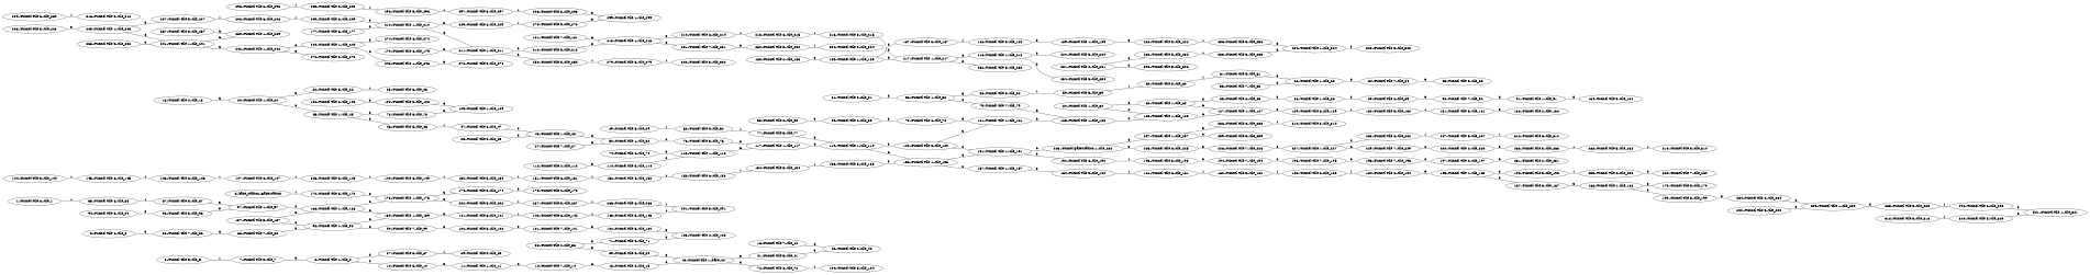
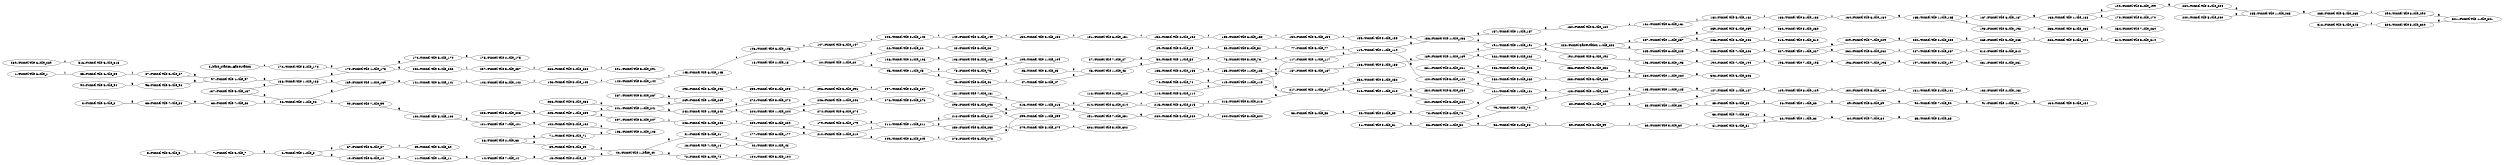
  graph {
    rankdir=LR
    n1 [label="0::base_station::BaseStation"]
    n2 [label="172::Tunnel Tile 5::tile_172"]
    n3 [label="173::Tunnel Tile 1::tile_173"]
    n4 [label="1::Tunnel Tile 6::tile_1"]
    n5 [label="35::Tunnel Tile 6::tile_35"]
    n6 [label="67::Tunnel Tile 5::tile_67"]
    n7 [label="3::Tunnel Tile 6::tile_3"]
    n8 [label="36::Tunnel Tile 7::tile_36"]
    n9 [label="68::Tunnel Tile 7::tile_68"]
    n10 [label="5::Tunnel Tile 5::tile_5"]
    n11 [label="7::Tunnel Tile 5::tile_7"]
    n12 [label="8::Tunnel Tile 1::tile_8"]
    n13 [label="10::Tunnel Tile 5::tile_10"]
    n14 [label="37::Tunnel Tile 5::tile_37"]
    n15 [label="11::Tunnel Tile 1::tile_11"]
    n16 [label="69::Tunnel Tile 5::tile_69"]
    n17 [label="14::Tunnel Tile 7::tile_14"]
    n18 [label="15::Tunnel Tile 2::tile_15"]
    n19 [label="40::Tunnel Tile 1::base_40"]
    n20 [label="41::Tunnel Tile 5::tile_41"]
    n21 [label="72::Tunnel Tile 6::tile_72"]
    n22 [label="16::Tunnel Tile 7::tile_16"]
    n23 [label="42::Tunnel Tile 2::tile_42"]
    n24 [label="18::Tunnel Tile 2::tile_18"]
    n25 [label="20::Tunnel Tile 1::tile_20"]
    n26 [label="22::Tunnel Tile 5::tile_22"]
    n27 [label="45::Tunnel Tile 1::tile_45"]
    n28 [label="23::Tunnel Tile 5::tile_23"]
    n29 [label="46::Tunnel Tile 5::tile_46"]
    n30 [label="73::Tunnel Tile 5::tile_73"]
    n31 [label="25::Tunnel Tile 5::tile_25"]
    n32 [label="48::Tunnel Tile 1::tile_48"]
    n33 [label="50::Tunnel Tile 1::tile_50"]
    n34 [label="27::Tunnel Tile 7::tile_27"]
    n35 [label="76::Tunnel Tile 5::tile_76"]
    n36 [label="29::Tunnel Tile 5::tile_29"]
    n37 [label="52::Tunnel Tile 5::tile_52"]
    n38 [label="77::Tunnel Tile 5::tile_77"]
    n39 [label="31::Tunnel Tile 5::tile_31"]
    n40 [label="56::Tunnel Tile 1::tile_56"]
    n41 [label="58::Tunnel Tile 5::tile_58"]
    n42 [label="79::Tunnel Tile 7::tile_79"]
    n43 [label="33::Tunnel Tile 7::tile_33"]
    n44 [label="62::Tunnel Tile 1::tile_62"]
    n45 [label="64::Tunnel Tile 7::tile_64"]
    n46 [label="97::Tunnel Tile 1::tile_97"]
    n47 [label="98::Tunnel Tile 1::tile_98"]
    n48 [label="38::Tunnel Tile 2::tile_38"]
    n49 [label="39::Tunnel Tile 5::tile_39"]
    n50 [label="71::Tunnel Tile 5::tile_71"]
    n51 [label="103::Tunnel Tile 2::tile_103"]
    n52 [label="104::Tunnel Tile 5::tile_104"]
    n53 [label="47::Tunnel Tile 6::tile_47"]
    n54 [label="109::Tunnel Tile 1::tile_109"]
    n55 [label="117::Tunnel Tile 1::tile_117"]
    n56 [label="119::Tunnel Tile 1::tile_119"]
    n57 [label="53::Tunnel Tile 6::tile_53"]
    n58 [label="55::Tunnel Tile 2::tile_55"]
    n59 [label="78::Tunnel Tile 6::tile_78"]
    n60 [label="121::Tunnel Tile 1::tile_121"]
    n61 [label="59::Tunnel Tile 5::tile_59"]
    n62 [label="123::Tunnel Tile 1::tile_123"]
    n63 [label="60::Tunnel Tile 5::tile_60"]
    n64 [label="61::Tunnel Tile 5::tile_61"]
    n65 [label="65::Tunnel Tile 5::tile_65"]
    n66 [label="138::Tunnel Tile 1::tile_138"]
    n67 [label="99::Tunnel Tile 7::tile_99"]
    n68 [label="139::Tunnel Tile 1::tile_139"]
    n69 [label="74::Tunnel Tile 6::tile_74"]
    n70 [label="115::Tunnel Tile 1::tile_115"]
    n71 [label="120::Tunnel Tile 5::tile_120"]
    n72 [label="156::Tunnel Tile 1::tile_156"]
    n73 [label="125::Tunnel Tile 1::tile_125"]
    n74 [label="80::Tunnel Tile 1::tile_80"]
    n75 [label="83::Tunnel Tile 1::tile_83"]
    n76 [label="85::Tunnel Tile 6::tile_85"]
    n77 [label="127::Tunnel Tile 1::tile_127"]
    n78 [label="86::Tunnel Tile 1::tile_86"]
    n79 [label="129::Tunnel Tile 6::tile_129"]
    n80 [label="89::Tunnel Tile 6::tile_89"]
    n81 [label="90::Tunnel Tile 7::tile_90"]
    n82 [label="91::Tunnel Tile 1::tile_91"]
    n83 [label="134::Tunnel Tile 5::tile_134"]
    n84 [label="94::Tunnel Tile 5::tile_94"]
    n85 [label="96::Tunnel Tile 5::tile_96"]
    n86 [label="100::Tunnel Tile 5::tile_100"]
    n87 [label="141::Tunnel Tile 6::tile_141"]
    n88 [label="101::Tunnel Tile 7::tile_101"]
    n89 [label="102::Tunnel Tile 5::tile_102"]
    n90 [label="106::Tunnel Tile 2::tile_106"]
    n91 [label="108::Tunnel Tile 5::tile_108"]
    n92 [label="112::Tunnel Tile 2::tile_112"]
    n93 [label="114::Tunnel Tile 5::tile_114"]
    n94 [label="157::Tunnel Tile 1::tile_157"]
    n95 [label="191::Tunnel Tile 1::tile_191"]
    n96 [label="130::Tunnel Tile 5::tile_130"]
    n97 [label="131::Tunnel Tile 5::tile_131"]
    n98 [label="132::Tunnel Tile 2::tile_132"]
    n99 [label="137::Tunnel Tile 5::tile_137"]
    n100 [label="174::Tunnel Tile 5::tile_174"]
    n101 [label="202::Tunnel Tile 5::tile_202"]
    n102 [label="142::Tunnel Tile 6::tile_142"]
    n103 [label="143::Tunnel Tile 5::tile_143"]
    n104 [label="144::Tunnel Tile 5::tile_144"]
    n105 [label="145::Tunnel Tile 6::tile_145"]
    n106 [label="146::Tunnel Tile 6::tile_146"]
    n107 [label="147::Tunnel Tile 6::tile_147"]
    n108 [label="648::Tunnel Tile 5::tile_148"]
    n109 [label="149::Tunnel Tile 6::tile_149"]
    n110 [label="150::Tunnel Tile 5::tile_150"]
    n111 [label="151::Tunnel Tile 6::tile_151"]
    n112 [label="152::Tunnel Tile 6::tile_152"]
    n113 [label="153::Tunnel Tile 6::tile_153"]
    n114 [label="154::Tunnel Tile 5::tile_154"]
    n115 [label="155::Tunnel Tile 5::tile_155"]
    n116 [label="160::Tunnel Tile 5::tile_160"]
    n117 [label="192::Tunnel Tile 6::tile_192"]
    n118 [label="223::Tunnel BaseStation 1::tile_223"]
    n119 [label="161::Tunnel Tile 6::tile_161"]
    n120 [label="162::Tunnel Tile 5::tile_162"]
    n121 [label="163::Tunnel Tile 6::tile_163"]
    n122 [label="164::Tunnel Tile 6::tile_164"]
    n123 [label="165::Tunnel Tile 1::tile_165"]
    n124 [label="167::Tunnel Tile 6::tile_167"]
    n125 [label="198::Tunnel Tile 5::tile_198"]
    n126 [label="168::Tunnel Tile 1::tile_168"]
    n127 [label="233::Tunnel Tile 6::tile_233"]
    n128 [label="170::Tunnel Tile 5::tile_170"]
    n129 [label="199::Tunnel Tile 5::tile_199"]
    n130 [label="234::Tunnel Tile 2::tile_234"]
    n131 [label="175::Tunnel Tile 2::tile_175"]
    n132 [label="237::Tunnel Tile 5::tile_237"]
    n133 [label="177::Tunnel Tile 6::tile_177"]
    n134 [label="210::Tunnel Tile 1::tile_210"]
    n135 [label="211::Tunnel Tile 1::tile_211"]
    n136 [label="249::Tunnel Tile 6::tile_249"]
    n137 [label="179::Tunnel Tile 6::tile_179"]
    n138 [label="212::Tunnel Tile 5::tile_212"]
    n139 [label="250::Tunnel Tile 5::tile_250"]
    n140 [label="181::Tunnel Tile 7::tile_181"]
    n141 [label="213::Tunnel Tile 1::tile_213"]
    n142 [label="214::Tunnel Tile 6::tile_214"]
    n143 [label="251::Tunnel Tile 7::tile_251"]
    n144 [label="183::Tunnel Tile 2::tile_183"]
    n145 [label="185::Tunnel Tile 1::tile_185"]
    n146 [label="187::Tunnel Tile 5::tile_187"]
    n147 [label="217::Tunnel Tile 1::tile_217"]
    n148 [label="188::Tunnel Tile 5::tile_188"]
    n149 [label="218::Tunnel Tile 1::tile_218"]
    n150 [label="252::Tunnel Tile 5::tile_252"]
    n151 [label="189::Tunnel Tile 1::tile_189"]
    n152 [label="222::Tunnel Tile 5::tile_222"]
    n153 [label="256::Tunnel Tile 5::tile_256"]
    n154 [label="193::Tunnel Tile 5::tile_193"]
    n155 [label="225::Tunnel Tile 6::tile_225"]
    n156 [label="257::Tunnel Tile 1::tile_257"]
    n157 [label="194::Tunnel Tile 7::tile_194"]
    n158 [label="195::Tunnel Tile 7::tile_195"]
    n159 [label="196::Tunnel Tile 7::tile_196"]
    n160 [label="197::Tunnel Tile 2::tile_197"]
    n161 [label="231::Tunnel Tile 2::tile_231"]
    n162 [label="264::Tunnel Tile 7::tile_264"]
    n163 [label="235::Tunnel Tile 1::tile_235"]
    n164 [label="200::Tunnel Tile 5::tile_200"]
    n165 [label="265::Tunnel Tile 5::tile_265"]
    n166 [label="266::Tunnel Tile 6::tile_266"]
    n167 [label="203::Tunnel Tile 5::tile_203"]
    n168 [label="205::Tunnel Tile 1::tile_205"]
    n169 [label="207::Tunnel Tile 5::tile_207"]
    n170 [label="241::Tunnel Tile 1::tile_241"]
    n171 [label="208::Tunnel Tile 6::tile_208"]
    n172 [label="242::Tunnel Tile 1::tile_242"]
    n173 [label="269::Tunnel Tile 1::tile_269"]
    n174 [label="209::Tunnel Tile 6::tile_209"]
    n175 [label="278::Tunnel Tile 5::tile_278"]
    n176 [label="279::Tunnel Tile 5::tile_279"]
    n177 [label="215::Tunnel Tile 6::tile_215"]
    n178 [label="280::Tunnel Tile 5::tile_280"]
    n179 [label="216::Tunnel Tile 5::tile_216"]
    n180 [label="220::Tunnel Tile 5::tile_220"]
    n181 [label="254::Tunnel Tile 5::tile_254"]
    n182 [label="284::Tunnel Tile 1::tile_284"]
    n183 [label="226::Tunnel Tile 7::tile_226"]
    n184 [label="259::Tunnel Tile 5::tile_259"]
    n185 [label="286::Tunnel Tile 6::tile_286"]
    n186 [label="227::Tunnel Tile 1::tile_227"]
    n187 [label="229::Tunnel Tile 7::tile_229"]
    n188 [label="262::Tunnel Tile 6::tile_262"]
    n189 [label="230::Tunnel Tile 2::tile_230"]
    n190 [label="287::Tunnel Tile 5::tile_287"]
    n191 [label="263::Tunnel Tile 5::tile_263"]
    n192 [label="288::Tunnel Tile 5::tile_288"]
    n193 [label="290::Tunnel Tile 6::tile_290"]
    n194 [label="291::Tunnel Tile 5::tile_291"]
    n195 [label="238::Tunnel Tile 5::tile_238"]
    n196 [label="244::Tunnel Tile 1::tile_244"]
    n197 [label="272::Tunnel Tile 5::tile_272"]
    n198 [label="246::Tunnel Tile 1::tile_246"]
    n199 [label="274::Tunnel Tile 6::tile_274"]
    n200 [label="276::Tunnel Tile 5::tile_276"]
    n201 [label="299::Tunnel Tile 1::tile_299"]
    n202 [label="302::Tunnel Tile 5::tile_302"]
    n203 [label="304::Tunnel Tile 5::tile_304"]
    n204 [label="308::Tunnel Tile 5::tile_308"]
+   n205 [label="260::Tunnel Tile 5::tile_260"]
    n206 [label="310::Tunnel Tile 5::tile_310"]
    n207 [label="312::Tunnel Tile 6::tile_312"]
    n208 [label="314::Tunnel Tile 5::tile_314"]
    n209 [label="289::Tunnel Tile 6::tile_289"]
    n210 [label="316::Tunnel Tile 5::tile_316"]
    n211 [label="321::Tunnel Tile 1::tile_321"]
    n212 [label="267::Tunnel Tile 5::tile_267"]
    n213 [label="281::Tunnel Tile 2::tile_281"]
    n214 [label="282::Tunnel Tile 5::tile_282"]
    n215 [label="306::Tunnel Tile 5::tile_306"]
    n216 [label="283::Tunnel Tile 5::tile_283"]
    n217 [label="293::Tunnel Tile 6::tile_293"]
    n218 [label="295::Tunnel Tile 5::tile_295"]
    n219 [label="296::Tunnel Tile 5::tile_296"]
    n220 [label="297::Tunnel Tile 5::tile_297"]
    n221 [label="298::Tunnel Tile 5::tile_298"]
    n222 [label="318::Tunnel Tile 5::tile_318"]
    n223 [label="320::Tunnel Tile 5::tile_320"]
    n1 -- n2 [label=1]
    n2 -- n3 [label=3]
    n3 -- n100 [label=3]
    n3 -- n101 [label=3]
    n4 -- n5 [label=1]
    n5 -- n6 [label=1]
    n6 -- n46 [label=3]
    n7 -- n8 [label=3]
    n8 -- n9 [label=6]
    n9 -- n47 [label=6]
    n10 -- n11 [label=1]
    n11 -- n12 [label=3]
    n12 -- n13 [label=3]
    n12 -- n14 [label=3]
    n13 -- n15 [label=3]
    n14 -- n16 [label=1]
    n15 -- n17 [label=6]
    n17 -- n18 [label=6]
    n18 -- n19 [label=6]
    n19 -- n20 [label=3]
    n19 -- n21 [label=3]
    n20 -- n23 [label=3]
    n21 -- n52 [label=1]
    n22 -- n23 [label=6]
    n24 -- n25 [label=6]
    n25 -- n26 [label=3]
    n25 -- n27 [label=6]
    n26 -- n28 [label=1]
    n27 -- n29 [label=3]
    n27 -- n30 [label=3]
    n29 -- n53 [label=1]
    n30 -- n54 [label=3]
    n31 -- n32 [label=3]
    n32 -- n33 [label=6]
    n33 -- n35 [label=3]
    n34 -- n33 [label=6]
    n35 -- n55 [label=3]
    n36 -- n37 [label=1]
    n37 -- n38 [label=1]
    n38 -- n56 [label=3]
    n39 -- n40 [label=3]
    n40 -- n41 [label=3]
    n40 -- n42 [label=6]
    n41 -- n61 [label=1]
    n42 -- n62 [label=6]
    n43 -- n44 [label=6]
    n44 -- n45 [label=6]
    n45 -- n65 [label=3]
    n46 -- n66 [label=6]
    n47 -- n67 [label=6]
    n47 -- n68 [label=6]
    n48 -- n49 [label=3]
    n48 -- n50 [label=3]
    n49 -- n19 [label=3]
    n50 -- n51 [label=3]
    n53 -- n32 [label=3]
    n55 -- n56 [label=6]
    n56 -- n71 [label=3]
    n56 -- n72 [label=6]
    n57 -- n58 [label=3]
    n58 -- n59 [label=3]
    n59 -- n60 [label=3]
    n60 -- n62 [label=6]
    n61 -- n63 [label=1]
    n62 -- n73 [label=6]
    n63 -- n64 [label=1]
    n64 -- n44 [label=3]
    n66 -- n3 [label=6]
    n66 -- n68 [label=6]
    n67 -- n86 [label=3]
    n68 -- n87 [label=3]
    n69 -- n70 [label=3]
    n70 -- n55 [label=6]
    n71 -- n60 [label=3]
    n72 -- n94 [label=6]
    n72 -- n95 [label=6]
    n73 -- n77 [label=6]
    n74 -- n73 [label=6]
    n74 -- n75 [label=6]
    n75 -- n76 [label=3]
    n75 -- n77 [label=6]
    n76 -- n78 [label=3]
    n77 -- n79 [label=3]
    n78 -- n80 [label=3]
    n79 -- n96 [label=1]
    n80 -- n81 [label=3]
    n81 -- n82 [label=6]
    n82 -- n83 [label=3]
    n84 -- n85 [label=5]
    n85 -- n46 [label=3]
    n86 -- n88 [label=3]
    n87 -- n102 [label=1]
    n88 -- n89 [label=3]
    n89 -- n51 [label=3]
    n90 -- n91 [label=3]
    n91 -- n54 [label=3]
    n92 -- n93 [label=3]
    n93 -- n70 [label=3]
    n94 -- n116 [label=3]
    n95 -- n117 [label=3]
    n95 -- n118 [label=6]
    n96 -- n97 [label=1]
    n97 -- n98 [label=3]
    n99 -- n47 [label=6]
    n99 -- n66 [label=3]
    n100 -- n131 [label=3]
    n101 -- n132 [label=1]
    n102 -- n103 [label=1]
-   n103 -- n194 [label=1]
+   n103 -- n104 [label=1]
    n104 -- n105 [label=1]
    n105 -- n106 [label=1]
    n106 -- n107 [label=1]
    n107 -- n108 [label=1]
    n108 -- n109 [label=1]
    n109 -- n110 [label=1]
    n110 -- n111 [label=1]
    n111 -- n112 [label=1]
    n112 -- n113 [label=1]
    n113 -- n114 [label=1]
    n114 -- n115 [label=1]
    n115 -- n72 [label=3]
    n116 -- n119 [label=1]
    n117 -- n154 [label=1]
    n118 -- n155 [label=3]
    n118 -- n156 [label=6]
    n119 -- n120 [label=1]
    n120 -- n121 [label=1]
    n121 -- n122 [label=1]
    n122 -- n123 [label=3]
    n123 -- n124 [label=3]
    n123 -- n125 [label=3]
    n124 -- n126 [label=3]
    n125 -- n127 [label=1]
    n126 -- n128 [label=3]
    n126 -- n129 [label=3]
    n127 -- n162 [label=3]
    n129 -- n130 [label=3]
    n130 -- n163 [label=6]
    n132 -- n166 [label=1]
    n133 -- n134 [label=3]
-   n134 -- n135 [label=6]
+   n134 -- n135 [label=1]
    n134 -- n136 [label=3]
    n135 -- n138 [label=3]
    n135 -- n139 [label=3]
    n136 -- n175 [label=1]
    n137 -- n135 [label=3]
    n138 -- n141 [label=3]
    n139 -- n176 [label=1]
    n140 -- n141 [label=6]
    n141 -- n142 [label=3]
    n141 -- n143 [label=6]
    n142 -- n177 [label=1]
    n143 -- n178 [label=3]
    n144 -- n145 [label=6]
    n145 -- n146 [label=3]
    n145 -- n147 [label=6]
    n146 -- n148 [label=1]
    n147 -- n149 [label=6]
    n147 -- n150 [label=3]
    n148 -- n151 [label=3]
    n149 -- n180 [label=3]
    n149 -- n181 [label=3]
-   n71 -- n95 [label=6]
+   n151 -- n95 [label=6]
    n151 -- n152 [label=3]
    n152 -- n153 [label=1]
    n153 -- n182 [label=3]
    n154 -- n157 [label=3]
    n155 -- n183 [label=3]
    n156 -- n184 [label=3]
    n156 -- n185 [label=3]
    n157 -- n158 [label=6]
    n158 -- n159 [label=6]
    n159 -- n160 [label=6]
    n160 -- n161 [label=6]
    n163 -- n165 [label=3]
    n164 -- n163 [label=3]
    n165 -- n193 [label=1]
    n166 -- n194 [label=1]
    n167 -- n168 [label=3]
    n168 -- n169 [label=3]
    n168 -- n170 [label=6]
    n169 -- n171 [label=1]
    n170 -- n172 [label=6]
    n170 -- n173 [label=6]
    n171 -- n174 [label=1]
    n172 -- n196 [label=6]
    n172 -- n197 [label=3]
    n174 -- n134 [label=3]
    n175 -- n201 [label=3]
    n176 -- n202 [label=1]
    n177 -- n179 [label=1]
    n178 -- n203 [label=1]
    n179 -- n147 [label=3]
    n182 -- n204 [label=3]
    n183 -- n186 [label=6]
+   n184 -- n205 [label=1]
    n185 -- n206 [label=1]
    n186 -- n187 [label=6]
    n186 -- n188 [label=3]
    n187 -- n189 [label=6]
    n188 -- n190 [label=1]
    n189 -- n191 [label=3]
    n190 -- n207 [label=1]
    n191 -- n192 [label=1]
    n192 -- n208 [label=1]
    n193 -- n211 [label=3]
    n195 -- n170 [label=3]
    n196 -- n198 [label=6]
    n196 -- n199 [label=3]
    n198 -- n200 [label=3]
    n209 -- n210 [label=1]
    n212 -- n173 [label=6]
    n213 -- n214 [label=3]
    n213 -- n215 [label=3]
    n214 -- n216 [label=1]
    n216 -- n182 [label=3]
    n217 -- n218 [label=1]
    n218 -- n219 [label=1]
    n219 -- n220 [label=1]
    n220 -- n221 [label=1]
    n221 -- n201 [label=3]
    n222 -- n223 [label=1]
    n223 -- n211 [label=3]
  }
